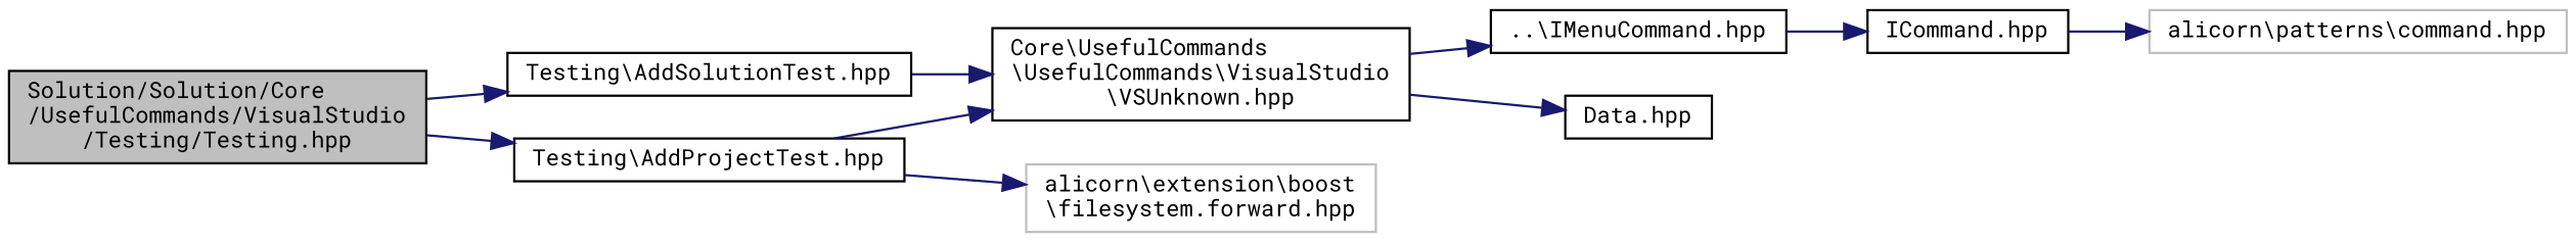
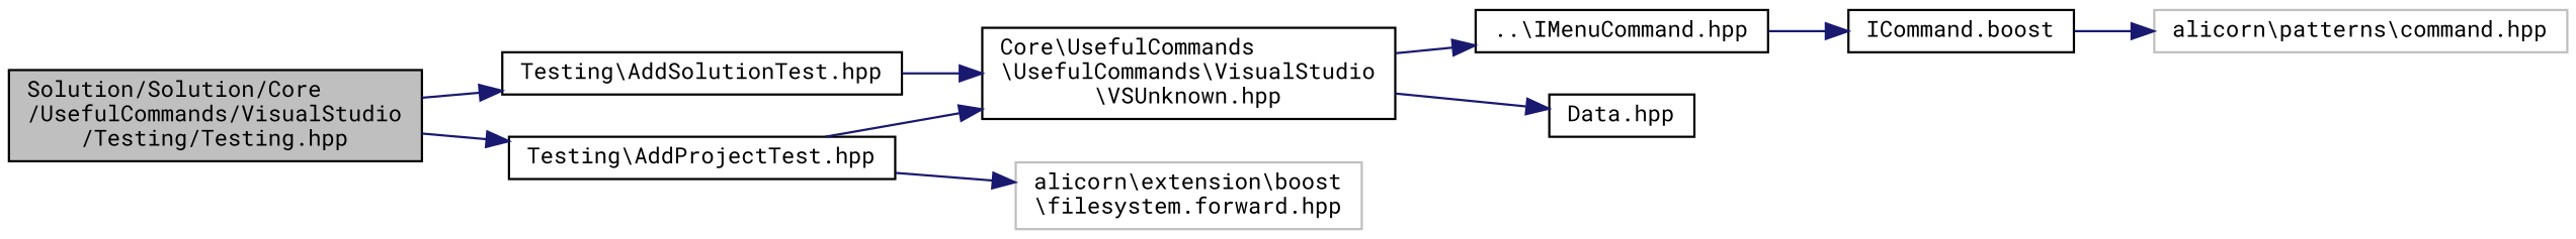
  digraph {
    rankdir=LR
    fontname="Roboto Mono"
    node [color=black fillcolor=white fontname="Roboto Mono" fontsize=10 shape=record style=filled]
    edge [color=midnightblue fontname="Roboto Mono" fontsize=10 labelfontname=Verdana labelfontsize=10 style=solid]
    n1 [fillcolor=grey75 fontcolor=black height=0.2 label="Solution/Solution/Core\l/UsefulCommands/VisualStudio\l/Testing/Testing.hpp" width=0.4]
    n2 [height=0.2 label="Testing\\AddProjectTest.hpp" width=0.4]
    n3 [height=0.2 label="Testing\\AddSolutionTest.hpp" width=0.4]
    n4 [height=0.2 label="Core\\UsefulCommands\l\\UsefulCommands\\VisualStudio\l\\VSUnknown.hpp" width=0.4]
    n5 [color=grey75 height=0.2 label="alicorn\\extension\\boost\l\\filesystem.forward.hpp" width=0.4]
    n6 [height=0.2 label="..\\IMenuCommand.hpp" width=0.4]
    n7 [height=0.2 label="Data.hpp" width=0.4]
-   n8 [height=0.2 label="ICommand.hpp" width=0.4]
+   n8 [height=0.2 label="ICommand.boost" width=0.4]
    n9 [color=grey75 height=0.2 label="alicorn\\patterns\\command.hpp" width=0.4]
    n1 -> n2
    n1 -> n3
    n2 -> n4
    n2 -> n5
    n3 -> n4
    n4 -> n6
    n4 -> n7
    n6 -> n8
    n8 -> n9
  }
